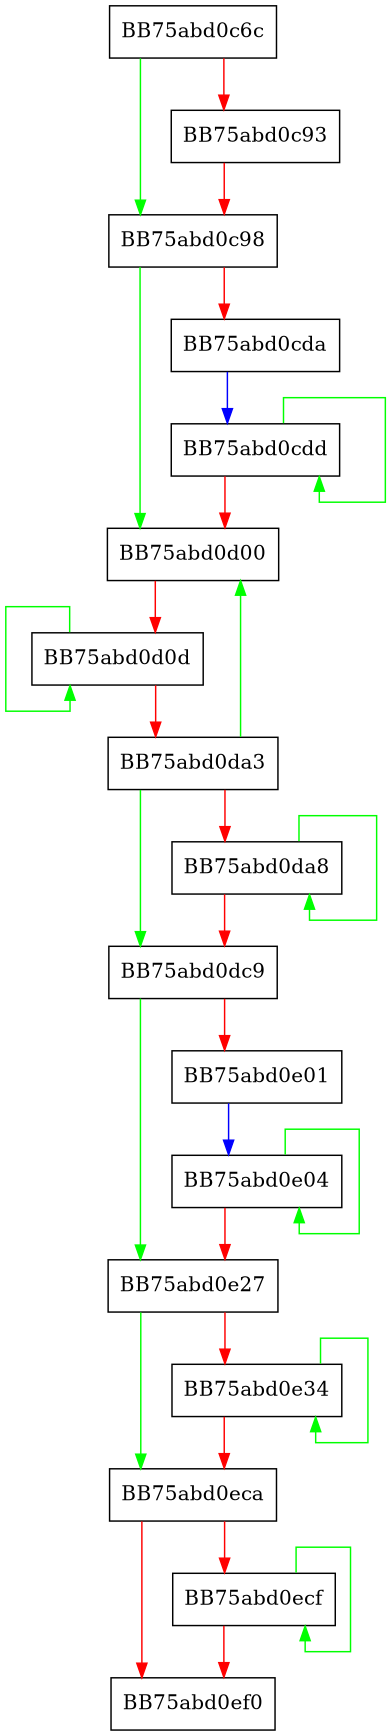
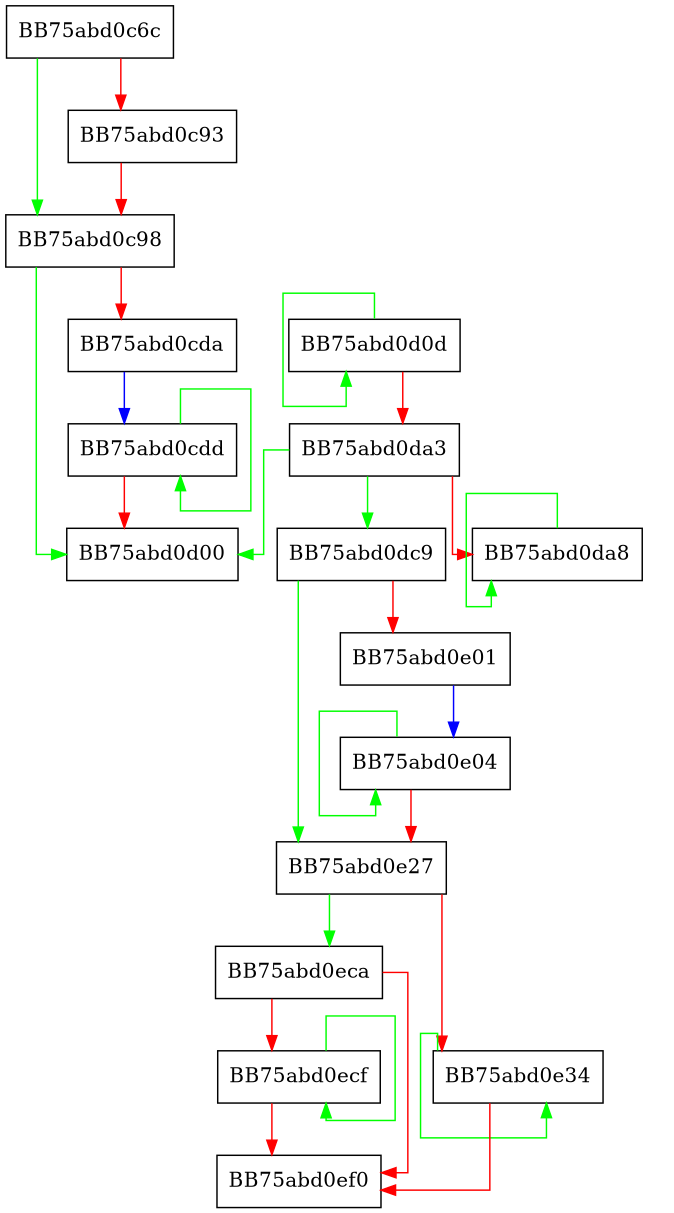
  digraph {
    splines=ortho
    node [shape=box]
    edge [color=red]
    BB75abd0c6c
    BB75abd0c98
    BB75abd0c93
    BB75abd0d00
    BB75abd0cda
    BB75abd0d0d
    BB75abd0cdd
    BB75abd0da3
    BB75abd0dc9
    BB75abd0da8
    BB75abd0e27
    BB75abd0e01
    BB75abd0eca
    BB75abd0e34
    BB75abd0e04
    BB75abd0ef0
    BB75abd0ecf
    BB75abd0c6c -> BB75abd0c98 [color=green]
    BB75abd0c6c -> BB75abd0c93
    BB75abd0c98 -> BB75abd0d00 [color=green]
    BB75abd0c98 -> BB75abd0cda
    BB75abd0c93 -> BB75abd0c98
-   BB75abd0d00 -> BB75abd0d0d
    BB75abd0cda -> BB75abd0cdd [color=blue]
    BB75abd0d0d -> BB75abd0d0d [color=green]
    BB75abd0d0d -> BB75abd0da3
    BB75abd0cdd -> BB75abd0d00
    BB75abd0cdd -> BB75abd0cdd [color=green]
    BB75abd0da3 -> BB75abd0d00 [color=green]
    BB75abd0da3 -> BB75abd0dc9 [color=green]
    BB75abd0da3 -> BB75abd0da8
    BB75abd0dc9 -> BB75abd0e27 [color=green]
    BB75abd0dc9 -> BB75abd0e01
-   BB75abd0da8 -> BB75abd0dc9
    BB75abd0da8 -> BB75abd0da8 [color=green]
    BB75abd0e27 -> BB75abd0eca [color=green]
    BB75abd0e27 -> BB75abd0e34
    BB75abd0e01 -> BB75abd0e04 [color=blue]
    BB75abd0eca -> BB75abd0ef0
    BB75abd0eca -> BB75abd0ecf
-   BB75abd0e34 -> BB75abd0eca
+   BB75abd0e34 -> BB75abd0ef0
    BB75abd0e34 -> BB75abd0e34 [color=green]
    BB75abd0e04 -> BB75abd0e27
    BB75abd0e04 -> BB75abd0e04 [color=green]
    BB75abd0ecf -> BB75abd0ef0
    BB75abd0ecf -> BB75abd0ecf [color=green]
  }
